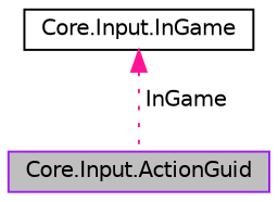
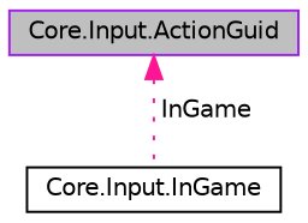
  digraph {
    node [fontname=Helvetica fontsize=10 shape=record style=filled]
    n1 [color=purple fillcolor=grey75 fontcolor=black height=0.2 label="Core.Input.ActionGuid" width=0.4]
    n2 [color=black fillcolor=white height=0.2 label="Core.Input.InGame" width=0.4]
-   n2 -> n1 [color=deeppink dir=back fontname=Helvetica fontsize=10 label=" InGame" labelfontname=Helvetica labelfontsize=10 style=dotted]
+   n1 -> n2 [color=deeppink dir=back fontname=Helvetica fontsize=10 label=" InGame" labelfontname=Helvetica labelfontsize=10 style=dotted]
  }
